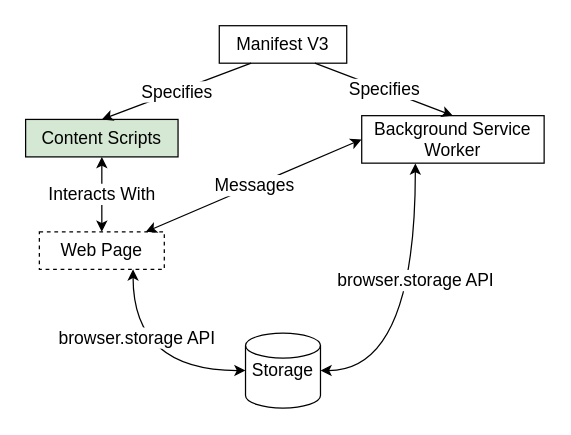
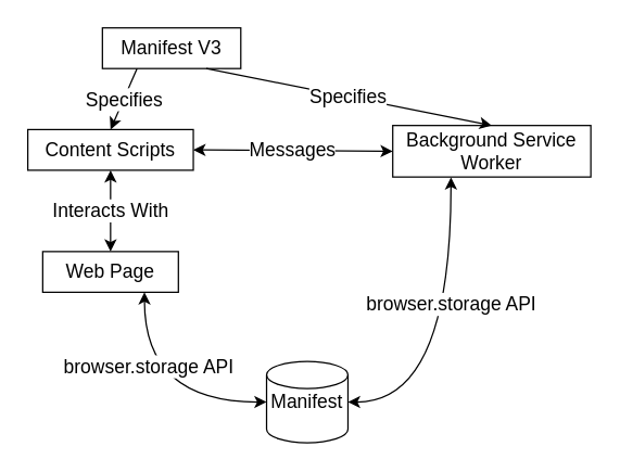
  <mxCell id="0" />
  <mxCell id="1" parent="0" />
  <mxCell id="2" value="Background Service Worker" style="rounded=0;whiteSpace=wrap;html=1;fontSize=14;" vertex="1" parent="1"><mxGeometry x="289" y="92" width="146" height="38" as="geometry" /></mxCell>
- <mxCell id="3" value="Manifest V3" style="rounded=0;whiteSpace=wrap;html=1;fontSize=14;" vertex="1" parent="1"><mxGeometry x="175" y="20" width="102" height="30" as="geometry" /></mxCell>
- <mxCell id="4" value="Content Scripts" style="rounded=0;whiteSpace=wrap;html=1;fontSize=14;fillColor=#d5e8d4;" vertex="1" parent="1"><mxGeometry x="20" y="95" width="122" height="30" as="geometry" /></mxCell>
+ <mxCell id="3" value="Manifest V3" style="rounded=0;whiteSpace=wrap;html=1;fontSize=14;" vertex="1" parent="1"><mxGeometry x="75" y="20" width="102" height="30" as="geometry" /></mxCell>
+ <mxCell id="4" value="Content Scripts" style="rounded=0;whiteSpace=wrap;html=1;fontSize=14;" vertex="1" parent="1"><mxGeometry x="20" y="95" width="122" height="30" as="geometry" /></mxCell>
  <mxCell id="5" value="Specifies" style="curved=1;endArrow=classic;html=1;rounded=0;exitX=0.25;exitY=1;exitDx=0;exitDy=0;entryX=0.5;entryY=0;entryDx=0;entryDy=0;fontSize=14;" edge="1" parent="1" source="3" target="4"><mxGeometry width="50" height="50" relative="1" as="geometry"><mxPoint x="226" y="175" as="sourcePoint" /><mxPoint x="276" y="125" as="targetPoint" /><Array as="points" /></mxGeometry></mxCell>
  <mxCell id="6" value="Specifies" style="curved=1;endArrow=classic;html=1;rounded=0;exitX=0.75;exitY=1;exitDx=0;exitDy=0;entryX=0.5;entryY=0;entryDx=0;entryDy=0;fontSize=14;" edge="1" parent="1" source="3" target="2"><mxGeometry width="50" height="50" relative="1" as="geometry"><mxPoint x="259" y="25" as="sourcePoint" /><mxPoint x="175" y="135" as="targetPoint" /><Array as="points" /></mxGeometry></mxCell>
- <mxCell id="7" value="Web Page" style="rounded=0;whiteSpace=wrap;html=1;fontSize=14;dashed=1;" vertex="1" parent="1"><mxGeometry x="31" y="185" width="100" height="30" as="geometry" /></mxCell>
+ <mxCell id="7" value="Web Page" style="rounded=0;whiteSpace=wrap;html=1;fontSize=14;" vertex="1" parent="1"><mxGeometry x="31" y="185" width="100" height="30" as="geometry" /></mxCell>
  <mxCell id="8" value="Interacts With" style="endArrow=classic;startArrow=classic;html=1;rounded=0;exitX=0.5;exitY=0;exitDx=0;exitDy=0;entryX=0.5;entryY=1;entryDx=0;entryDy=0;fontSize=14;" edge="1" parent="1" source="7" target="4"><mxGeometry width="50" height="50" relative="1" as="geometry"><mxPoint x="226" y="175" as="sourcePoint" /><mxPoint x="276" y="125" as="targetPoint" /></mxGeometry></mxCell>
- <mxCell id="9" value="Storage" style="strokeWidth=1;html=1;shape=mxgraph.flowchart.database;whiteSpace=wrap;fontSize=14;" vertex="1" parent="1"><mxGeometry x="196" y="266" width="60" height="60" as="geometry" /></mxCell>
+ <mxCell id="9" value="Manifest" style="strokeWidth=1;html=1;shape=mxgraph.flowchart.database;whiteSpace=wrap;fontSize=14;" vertex="1" parent="1"><mxGeometry x="196" y="266" width="60" height="60" as="geometry" /></mxCell>
  <mxCell id="10" value="browser.storage API" style="endArrow=classic;startArrow=classic;html=1;rounded=0;exitX=0.75;exitY=1;exitDx=0;exitDy=0;entryX=0;entryY=0.5;entryDx=0;entryDy=0;entryPerimeter=0;edgeStyle=orthogonalEdgeStyle;curved=1;fontSize=14;" edge="1" parent="1" source="7" target="9"><mxGeometry x="-0.357" y="3" width="50" height="50" relative="1" as="geometry"><mxPoint x="226" y="175" as="sourcePoint" /><mxPoint x="276" y="125" as="targetPoint" /><mxPoint as="offset" /></mxGeometry></mxCell>
  <mxCell id="11" value="browser.storage API" style="endArrow=classic;startArrow=classic;html=1;rounded=0;exitX=0.294;exitY=1.006;exitDx=0;exitDy=0;entryX=1;entryY=0.5;entryDx=0;entryDy=0;entryPerimeter=0;flowAnimation=0;jumpStyle=none;curved=1;edgeStyle=orthogonalEdgeStyle;exitPerimeter=0;fontSize=14;" edge="1" parent="1" source="2" target="9"><mxGeometry x="-0.218" width="50" height="50" relative="1" as="geometry"><mxPoint x="366" y="230" as="sourcePoint" /><mxPoint x="409" y="320" as="targetPoint" /><mxPoint as="offset" /></mxGeometry></mxCell>
- <mxCell id="12" value="Messages" style="endArrow=classic;startArrow=classic;html=1;rounded=0;exitX=0;exitY=0.5;exitDx=0;exitDy=0;fontSize=14;" edge="1" parent="1" source="2" target="7"><mxGeometry width="50" height="50" relative="1" as="geometry"><mxPoint x="379" y="165" as="sourcePoint" /><mxPoint x="321" y="375" as="targetPoint" /></mxGeometry></mxCell>
+ <mxCell id="12" value="Messages" style="endArrow=classic;startArrow=classic;html=1;rounded=0;exitX=0;exitY=0.5;exitDx=0;exitDy=0;entryX=1;entryY=0.5;entryDx=0;entryDy=0;fontSize=14;" edge="1" parent="1" source="2" target="4"><mxGeometry width="50" height="50" relative="1" as="geometry"><mxPoint x="379" y="165" as="sourcePoint" /><mxPoint x="321" y="375" as="targetPoint" /></mxGeometry></mxCell>
